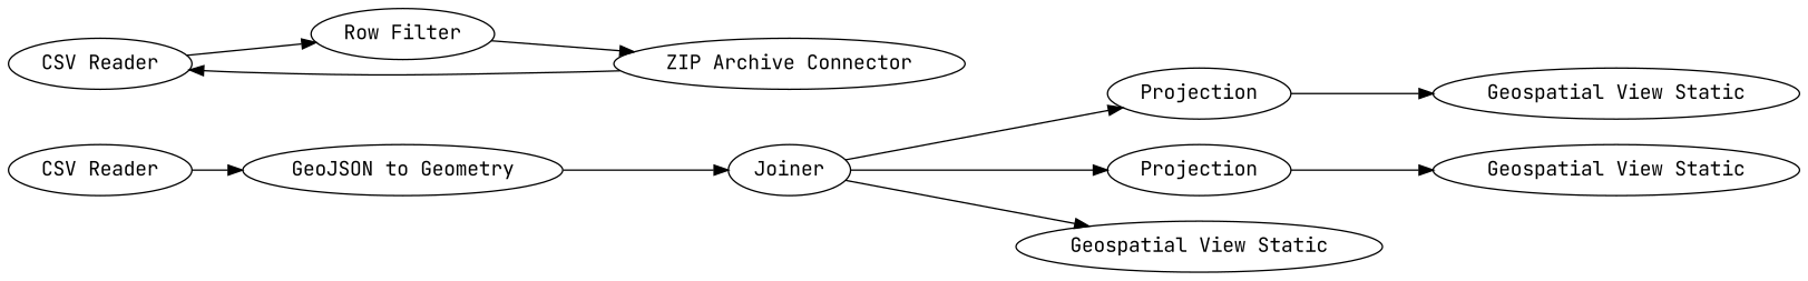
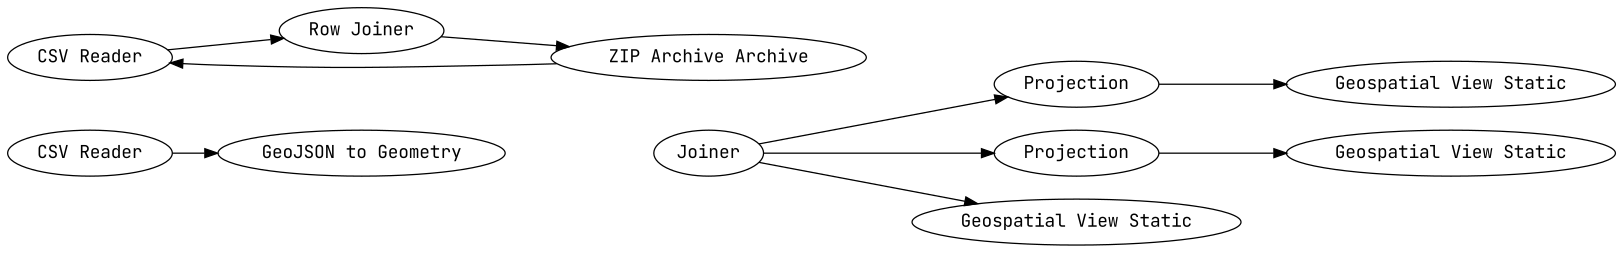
  digraph {
    fontname="JetBrains Mono"
    rankdir=LR
    node [fontname="JetBrains Mono"]
    edge [fontname="JetBrains Mono"]
    n1 [label=Joiner]
    n2 [label=Projection]
    n3 [label=Projection]
    n4 [label="Geospatial View Static"]
    n5 [label="Geospatial View Static"]
    n6 [label="Geospatial View Static"]
    n7 [label="CSV Reader"]
    n8 [label="GeoJSON to Geometry"]
    n9 [label="CSV Reader"]
-   n10 [label="Row Filter"]
-   n11 [label="ZIP Archive Connector"]
+   n10 [label="Row Joiner"]
+   n11 [label="ZIP Archive Archive"]
    n1 -> n2
    n1 -> n3
    n1 -> n4
    n2 -> n5
    n3 -> n6
    n7 -> n8
-   n8 -> n1
    n9 -> n10
    n10 -> n11
    n11 -> n9
  }
